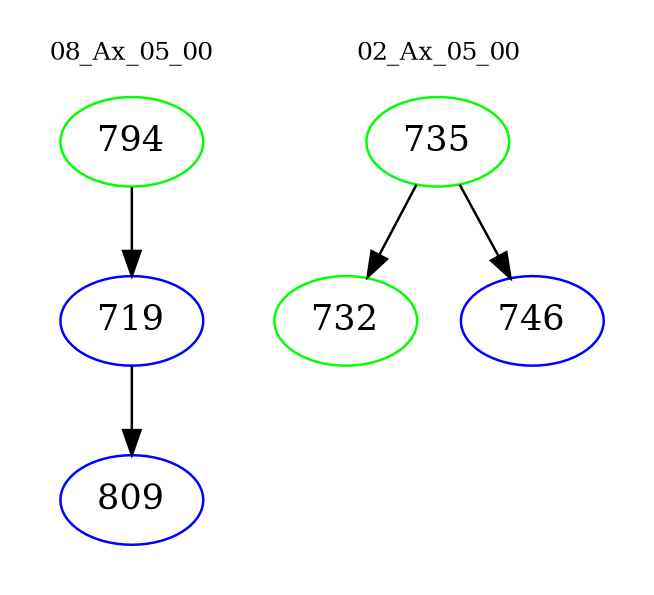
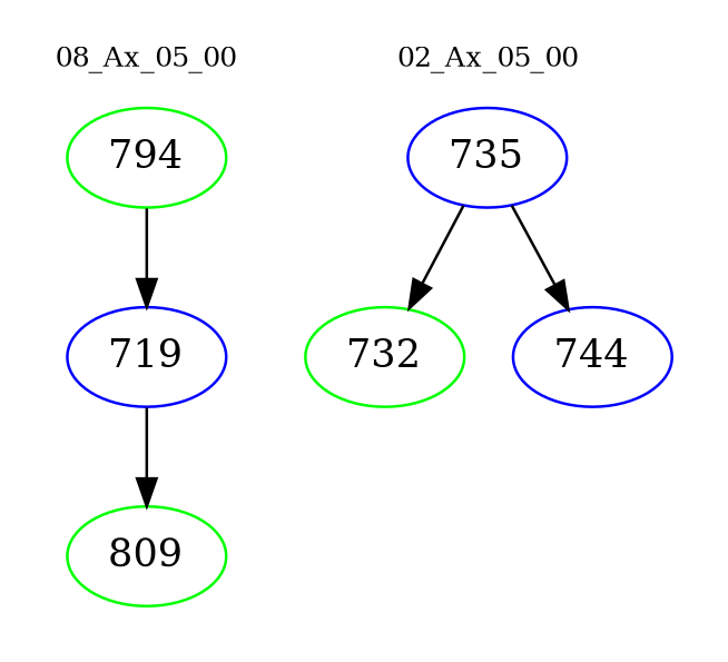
  digraph {
    node [color=blue]
    edge [color=black]
    n1 [color=green label=794]
    n2 [label=719]
-   n3 [label=809]
+   n3 [color=green label=809]
    n4 [color=green label=732]
-   n5 [color=green label=735]
-   n6 [label=746]
+   n5 [label=735]
+   n6 [label=744]
    subgraph cluster_1 {
      color=white
      fontsize=10
      label="08_Ax_05_00"
      n1
      n2
      n3
    }
    subgraph cluster_2 {
      color=white
      fontsize=10
      label="02_Ax_05_00"
      n4
      n5
      n6
    }
    n1 -> n2
    n2 -> n3
    n5 -> n4
    n5 -> n6
  }
